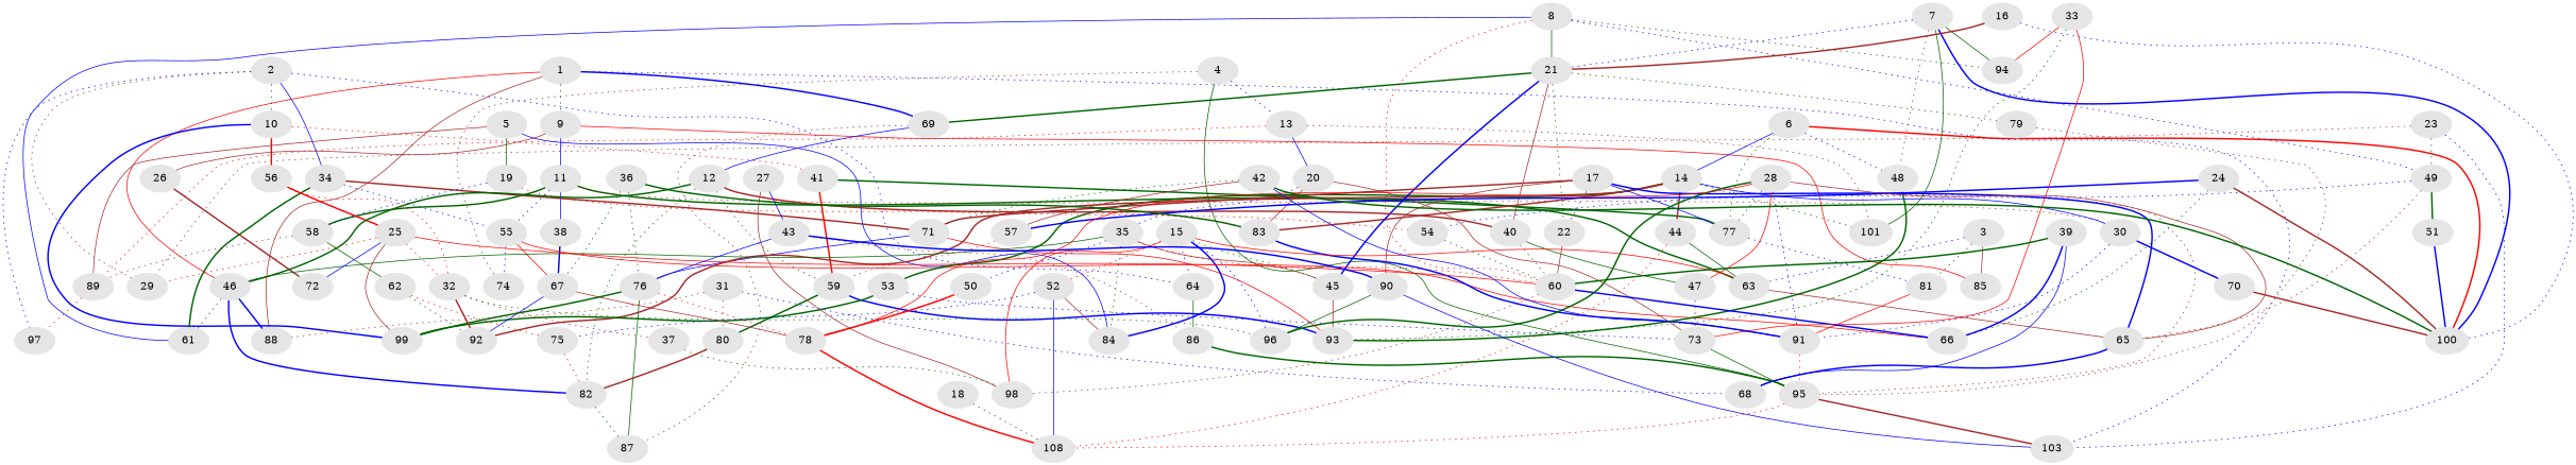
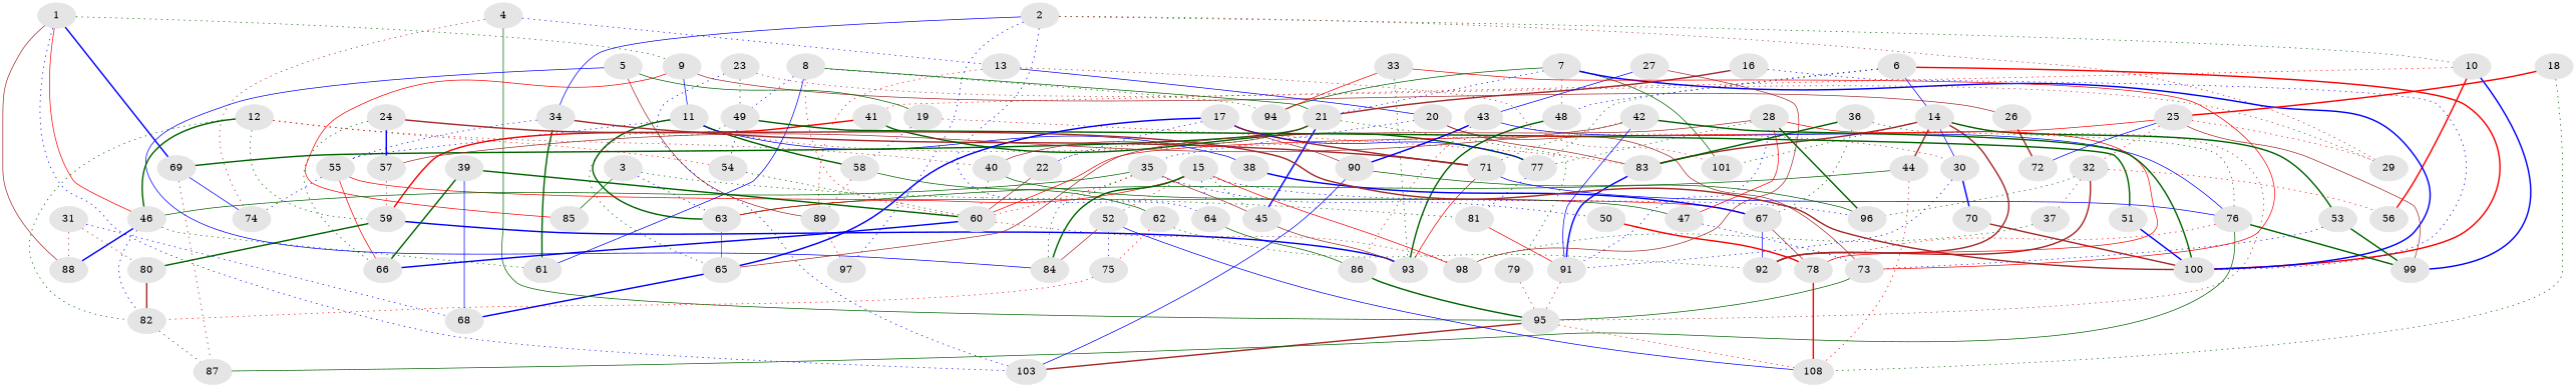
  graph {
    node [color=gray90 style=filled]
    edge [color=blue style=dotted]
    1
    9
    46
    69
    88
    103
    85
    11
    26
    61
    82
    74
    87
    2
    10
    29
    34
    64
    97
    41
    56
    99
    55
    71
    77
    59
    86
    3
    63
    81
    65
    91
    4
    13
    95
    89
    101
    20
    n39 [label=108]
    5
    19
    84
    58
    83
    6
    14
    48
    100
    30
    44
    53
    92
    93
    7
    21
    94
    40
    45
    22
    79
    8
    49
    60
    54
    51
    98
    66
    38
    72
    70
    67
    62
    12
    47
    80
    35
    73
    15
    52
    96
    75
    16
    17
    90
    68
    76
    18
    25
    32
    50
    23
    24
    57
    37
    27
    43
    28
    78
    31
    33
    36
    39
    42
    1 -- 9 [color=darkgreen]
    1 -- 46 [color=red style=solid]
    1 -- 69 [style=bold]
    1 -- 88 [color=brown style=solid]
    1 -- 103
    9 -- 85 [color=red style=solid]
    9 -- 11 [style=solid]
    9 -- 26 [color=brown style=solid]
    46 -- 88 [style=bold]
    46 -- 61 [color=darkgreen]
-   46 -- 82 [style=bold]
-   69 -- 12 [style=solid]
+   46 -- 82
+   69 -- 74 [style=solid]
    69 -- 87 [color=brown]
    11 -- 55
    11 -- 63 [color=darkgreen style=bold]
    11 -- 58 [color=darkgreen style=bold]
    11 -- 30 [color=brown]
    11 -- 38 [style=solid]
    26 -- 72 [color=brown style=bold]
    82 -- 87 [color=darkgreen]
    2 -- 10 [color=darkgreen]
    2 -- 29 [color=brown]
    2 -- 34 [style=solid]
    2 -- 64
    2 -- 97
    10 -- 41 [color=red]
    10 -- 56 [color=red style=bold]
    10 -- 99 [style=bold]
    34 -- 61 [color=darkgreen style=bold]
    34 -- 55
    34 -- 71 [color=brown style=bold]
    64 -- 86 [color=darkgreen style=solid]
    41 -- 77 [color=darkgreen style=bold]
    41 -- 59 [color=red style=bold]
    55 -- 74
    55 -- 66 [color=red style=solid]
    55 -- 67 [color=red style=solid]
    71 -- 93 [color=red style=solid]
    71 -- 76 [style=solid]
    77 -- 81
    59 -- 93 [style=bold]
    59 -- 80 [color=darkgreen style=bold]
    86 -- 95 [color=darkgreen style=bold]
-   3 -- 85 [color=brown style=solid]
+   3 -- 85 [color=darkgreen style=solid]
    3 -- 63
    3 -- 81 [color=darkgreen]
    63 -- 65 [color=brown style=solid]
    81 -- 91 [color=red style=solid]
    65 -- 68 [style=bold]
    91 -- 95 [color=red]
    4 -- 74 [color=brown]
    4 -- 13
    4 -- 95 [color=darkgreen style=solid]
    13 -- 89 [color=red]
    13 -- 101 [color=brown]
    13 -- 20 [style=solid]
    95 -- 103 [color=brown style=bold]
    95 -- n39 [color=red]
    89 -- 97 [color=red]
    20 -- 83 [color=brown style=solid]
    20 -- 35
    20 -- 73 [color=brown style=solid]
    5 -- 89 [color=brown style=solid]
    5 -- 19 [color=darkgreen style=solid]
    5 -- 84 [style=solid]
    19 -- 58
    19 -- 83 [color=red]
    58 -- 89 [color=brown]
    58 -- 62 [color=darkgreen style=solid]
    83 -- 91 [style=bold]
    6 -- 77 [color=darkgreen]
    6 -- 14 [style=solid]
    6 -- 48
    6 -- 100 [color=red style=bold]
    14 -- 95 [color=brown]
    14 -- 101 [color=darkgreen]
    14 -- 83 [color=brown style=bold]
    14 -- 30 [style=solid]
    14 -- 44 [color=brown style=bold]
    14 -- 53 [color=darkgreen style=bold]
    14 -- 92 [color=brown style=bold]
    48 -- 93 [color=darkgreen style=bold]
    30 -- 91
    30 -- 70 [style=bold]
    44 -- 63 [color=darkgreen style=solid]
    44 -- n39 [color=red]
    53 -- 99 [color=darkgreen style=bold]
    53 -- 73
    7 -- 101 [color=darkgreen style=solid]
    7 -- 48 [color=brown]
    7 -- 100 [style=bold]
    7 -- 21
    7 -- 94 [color=darkgreen style=solid]
    21 -- 69 [color=darkgreen style=bold]
    21 -- 40 [color=brown style=solid]
    21 -- 45 [style=bold]
    21 -- 22 [color=darkgreen]
    21 -- 79 [color=darkgreen]
    40 -- 60 [color=darkgreen]
    40 -- 47 [color=darkgreen style=solid]
    45 -- 93 [color=brown style=solid]
    22 -- 60 [color=brown style=solid]
    79 -- 95 [color=brown]
    8 -- 61 [style=solid]
    8 -- 21 [color=darkgreen style=solid]
    8 -- 94 [color=darkgreen]
    8 -- 49
    8 -- 60 [color=red]
-   49 -- 65 [color=brown]
+   49 -- 65 [color=darkgreen]
    49 -- 54
    49 -- 51 [color=darkgreen style=bold]
    60 -- 98 [color=brown]
    60 -- 66 [style=bold]
    54 -- 60 [color=darkgreen]
    51 -- 100 [style=bold]
    38 -- 67 [style=bold]
    70 -- 100 [color=brown style=bold]
    67 -- 92 [style=solid]
    67 -- 78 [color=brown style=solid]
    62 -- 92 [color=darkgreen]
    62 -- 75 [color=red]
    12 -- 46 [color=darkgreen style=bold]
    12 -- 82 [color=darkgreen]
    12 -- 59 [color=darkgreen]
-   12 -- 40 [color=brown style=bold]
+   12 -- 40 [color=brown]
    12 -- 54 [color=red]
    47 -- 73
    80 -- 82 [color=brown style=bold]
    35 -- 46 [color=darkgreen style=solid]
    35 -- 84 [color=darkgreen]
    35 -- 45 [color=brown style=solid]
    35 -- 60 [color=red]
    35 -- 50
    73 -- 95 [color=darkgreen style=solid]
    15 -- 64
    15 -- 63 [color=red style=solid]
-   15 -- 84 [style=bold]
+   15 -- 84 [color=darkgreen style=bold]
    15 -- 45 [color=darkgreen]
    15 -- 98 [color=red style=solid]
    15 -- 52 [color=red]
    15 -- 96
    52 -- n39 [style=solid]
    52 -- 84 [color=brown style=solid]
    52 -- 75
    75 -- 82 [color=red]
    16 -- 100
    16 -- 21 [color=brown style=bold]
    17 -- 71 [color=brown style=bold]
    17 -- 77 [style=solid]
    17 -- 65 [style=bold]
    17 -- 22
    17 -- 90 [color=brown style=solid]
    90 -- 103 [style=solid]
    90 -- 96 [color=darkgreen style=solid]
    76 -- 87 [color=darkgreen style=solid]
    76 -- 99 [color=darkgreen style=bold]
    76 -- 78 [color=red]
    18 -- n39 [color=darkgreen]
-   56 -- 25 [color=red style=bold]
+   18 -- 25 [color=red style=bold]
    25 -- 29 [color=red]
    25 -- 99 [color=brown style=solid]
    25 -- 60 [color=red style=solid]
    25 -- 72 [style=solid]
    25 -- 32 [color=red]
    32 -- 56 [color=red]
    32 -- 92 [color=brown style=bold]
    32 -- 96 [color=darkgreen]
    32 -- 37 [color=brown]
    50 -- 78 [color=red style=bold]
    23 -- 103
    23 -- 29 [color=brown]
    23 -- 49 [color=darkgreen]
    24 -- 100 [color=brown style=bold]
    24 -- 66 [color=darkgreen]
    24 -- 57 [style=bold]
    57 -- 59 [color=brown]
    37 -- 98 [color=darkgreen]
    27 -- 98 [color=brown style=solid]
    27 -- 43 [style=solid]
    43 -- 86 [color=brown]
    43 -- 90 [style=bold]
    43 -- 76 [style=solid]
    28 -- 77 [color=darkgreen]
    28 -- 65 [color=brown style=solid]
    28 -- 91
    28 -- 47 [color=red style=solid]
    28 -- 96 [color=darkgreen style=bold]
    28 -- 78 [color=red style=solid]
    78 -- n39 [color=red style=bold]
    31 -- 88 [color=brown]
    31 -- 80 [color=brown]
    31 -- 68
    33 -- 93 [color=darkgreen]
    33 -- 94 [color=red style=solid]
    33 -- 73 [color=red style=solid]
    36 -- 83 [color=darkgreen style=bold]
    36 -- 67 [color=darkgreen]
    36 -- 76 [color=darkgreen]
    39 -- 60 [color=darkgreen style=bold]
-   39 -- 66 [style=bold]
+   39 -- 66 [color=darkgreen style=bold]
    39 -- 68 [style=solid]
    42 -- 71 [color=darkgreen]
    42 -- 91 [style=solid]
    42 -- 100 [color=darkgreen style=bold]
    42 -- 57 [color=brown style=solid]
  }
